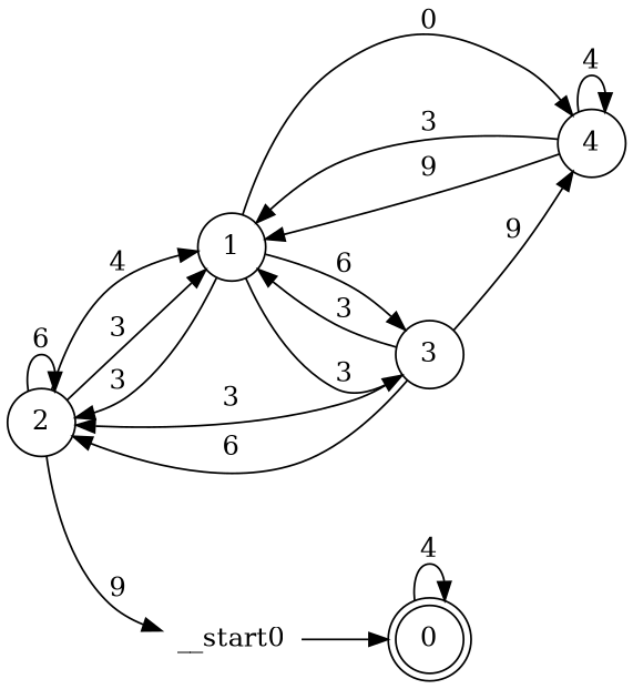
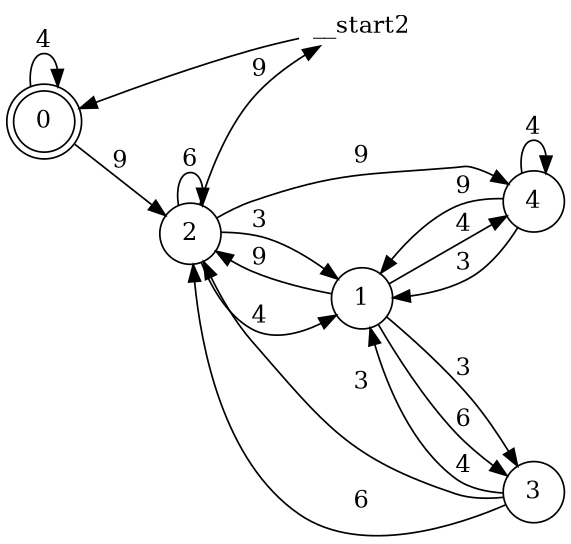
  digraph {
    rankdir=LR
    node [shape=circle]
    n1 [label=0 shape=doublecircle]
    n2 [label=2]
    n3 [label=1]
    n4 [label=3]
    n5 [label=4]
-   __start0 [height=0 shape=none width=0]
+   __start0 [height=0 shape=none width=0 label=__start2]
    n1 -> n1 [label=4]
+   n1 -> n2 [label=9]
    n2 -> n2 [label=6]
    n2 -> n3 [label=4]
    n2 -> n3 [label=3]
    n2 -> __start0 [label=9]
-   n3 -> n2 [label=3]
+   n3 -> n2 [label=9]
    n3 -> n4 [label=3]
    n3 -> n4 [label=6]
-   n3 -> n5 [label=0]
+   n3 -> n5 [label=4]
    n4 -> n2 [label=3]
    n4 -> n2 [label=6]
-   n4 -> n3 [label=3]
-   n4 -> n5 [label=9]
+   n4 -> n3 [label=4]
+   n2 -> n5 [label=9]
    n5 -> n3 [label=3]
    n5 -> n3 [label=9]
    n5 -> n5 [label=4]
    __start0 -> n1
  }
